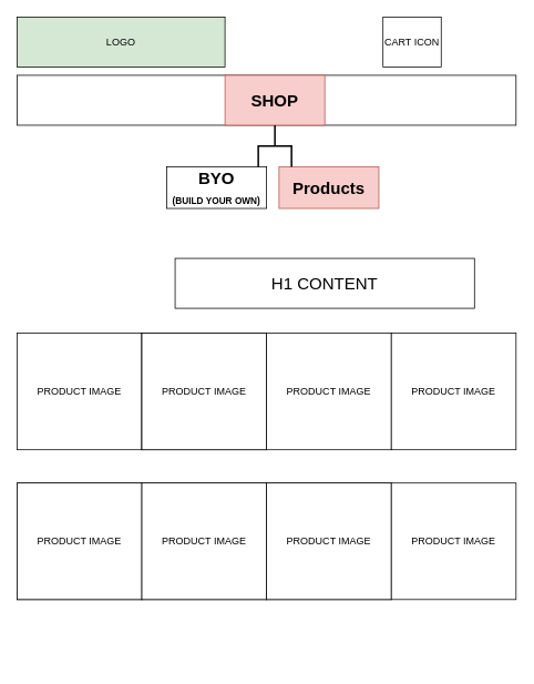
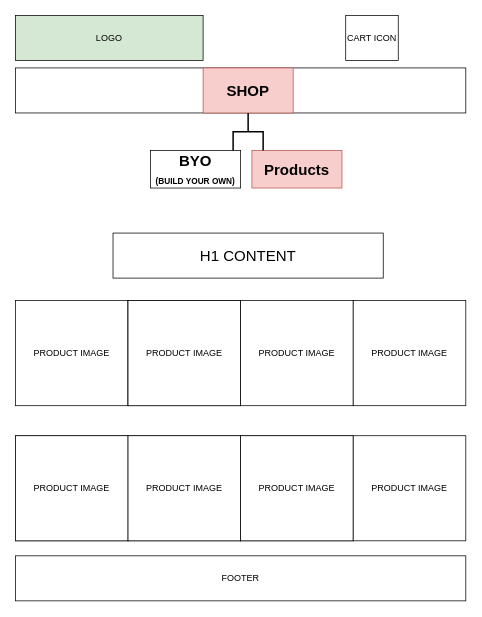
  <mxCell id="0" />
  <mxCell id="1" parent="0" />
  <mxCell id="2" value="" style="rounded=0;whiteSpace=wrap;html=1;" vertex="1" parent="1"><mxGeometry x="20" y="90" width="600" height="60" as="geometry" /></mxCell>
  <mxCell id="3" value="&lt;b&gt;SHOP&lt;/b&gt;" style="rounded=0;whiteSpace=wrap;html=1;fontSize=20;fillColor=#f8cecc;strokeColor=#b85450;" vertex="1" parent="1"><mxGeometry x="270" y="90" width="120" height="60" as="geometry" /></mxCell>
  <mxCell id="4" value="&lt;b style=&quot;&quot;&gt;&lt;font style=&quot;font-size: 20px;&quot;&gt;BYO&lt;/font&gt;&lt;br&gt;&lt;/b&gt;&lt;b style=&quot;&quot;&gt;&lt;font style=&quot;font-size: 11px;&quot;&gt;(BUILD YOUR OWN)&lt;/font&gt;&lt;/b&gt;" style="rounded=0;whiteSpace=wrap;html=1;fontSize=20;" vertex="1" parent="1"><mxGeometry x="200" y="200" width="120" height="50" as="geometry" /></mxCell>
  <mxCell id="5" value="&lt;span style=&quot;font-size: 20px;&quot;&gt;&lt;font style=&quot;font-size: 20px;&quot;&gt;Products&lt;/font&gt;&lt;/span&gt;" style="rounded=0;whiteSpace=wrap;html=1;fontSize=20;fontStyle=1;fillColor=#f8cecc;strokeColor=#b85450;" vertex="1" parent="1"><mxGeometry x="335" y="200" width="120" height="50" as="geometry" /></mxCell>
  <mxCell id="6" value="LOGO" style="rounded=0;whiteSpace=wrap;html=1;fillColor=#d5e8d4;" vertex="1" parent="1"><mxGeometry x="20" y="20" width="250" height="60" as="geometry" /></mxCell>
  <mxCell id="7" value="CART ICON" style="rounded=0;whiteSpace=wrap;html=1;" vertex="1" parent="1"><mxGeometry x="460" y="20" width="70" height="60" as="geometry" /></mxCell>
  <mxCell id="8" value="PRODUCT IMAGE" style="rounded=0;whiteSpace=wrap;html=1;" vertex="1" parent="1"><mxGeometry x="20" y="400" width="150" height="140" as="geometry" /></mxCell>
  <mxCell id="9" value="PRODUCTS" style="rounded=0;whiteSpace=wrap;html=1;" vertex="1" parent="1"><mxGeometry x="170" y="400" width="150" height="140" as="geometry" /></mxCell>
  <mxCell id="10" value="PRODUCTS" style="rounded=0;whiteSpace=wrap;html=1;" vertex="1" parent="1"><mxGeometry x="20" y="580" width="150" height="140" as="geometry" /></mxCell>
  <mxCell id="11" value="PRODUCTS" style="rounded=0;whiteSpace=wrap;html=1;" vertex="1" parent="1"><mxGeometry x="170" y="580" width="150" height="140" as="geometry" /></mxCell>
  <mxCell id="12" value="&lt;br style=&quot;border-color: var(--border-color);&quot;&gt;PRODUCTS" style="rounded=0;whiteSpace=wrap;html=1;" vertex="1" parent="1"><mxGeometry x="320" y="580" width="150" height="140" as="geometry" /></mxCell>
  <mxCell id="13" value="PRODUCT IMAGE" style="rounded=0;whiteSpace=wrap;html=1;" vertex="1" parent="1"><mxGeometry x="170" y="400" width="150" height="140" as="geometry" /></mxCell>
  <mxCell id="14" value="PRODUCT IMAGE" style="rounded=0;whiteSpace=wrap;html=1;" vertex="1" parent="1"><mxGeometry x="320" y="400" width="150" height="140" as="geometry" /></mxCell>
  <mxCell id="15" value="PRODUCT IMAGE" style="rounded=0;whiteSpace=wrap;html=1;" vertex="1" parent="1"><mxGeometry x="470" y="400" width="150" height="140" as="geometry" /></mxCell>
  <mxCell id="16" value="PRODUCT IMAGE" style="rounded=0;whiteSpace=wrap;html=1;" vertex="1" parent="1"><mxGeometry x="20" y="580" width="150" height="140" as="geometry" /></mxCell>
  <mxCell id="17" value="PRODUCT IMAGE" style="rounded=0;whiteSpace=wrap;html=1;" vertex="1" parent="1"><mxGeometry x="170" y="580" width="150" height="140" as="geometry" /></mxCell>
  <mxCell id="18" value="PRODUCT IMAGE" style="rounded=0;whiteSpace=wrap;html=1;" vertex="1" parent="1"><mxGeometry x="320" y="580" width="150" height="140" as="geometry" /></mxCell>
  <mxCell id="19" value="PRODUCT IMAGE" style="rounded=0;whiteSpace=wrap;html=1;" vertex="1" parent="1"><mxGeometry x="470" y="580" width="150" height="140" as="geometry" /></mxCell>
+ <mxCell id="20" value="FOOTER" style="rounded=0;whiteSpace=wrap;html=1;" vertex="1" parent="1"><mxGeometry x="20" y="740" width="600" height="60" as="geometry" /></mxCell>
  <mxCell id="21" value="" style="strokeWidth=2;html=1;shape=mxgraph.flowchart.annotation_2;align=left;labelPosition=right;pointerEvents=1;direction=south;" vertex="1" parent="1"><mxGeometry x="310" y="150" width="40" height="50" as="geometry" /></mxCell>
- <mxCell id="22" value="&lt;font style=&quot;font-size: 20px;&quot;&gt;H1 CONTENT&lt;/font&gt;" style="rounded=0;whiteSpace=wrap;html=1;" vertex="1" parent="1"><mxGeometry x="210" y="310" width="360" height="60" as="geometry" /></mxCell>
+ <mxCell id="22" value="&lt;font style=&quot;font-size: 20px;&quot;&gt;H1 CONTENT&lt;/font&gt;" style="rounded=0;whiteSpace=wrap;html=1;" vertex="1" parent="1"><mxGeometry x="150" y="310" width="360" height="60" as="geometry" /></mxCell>
